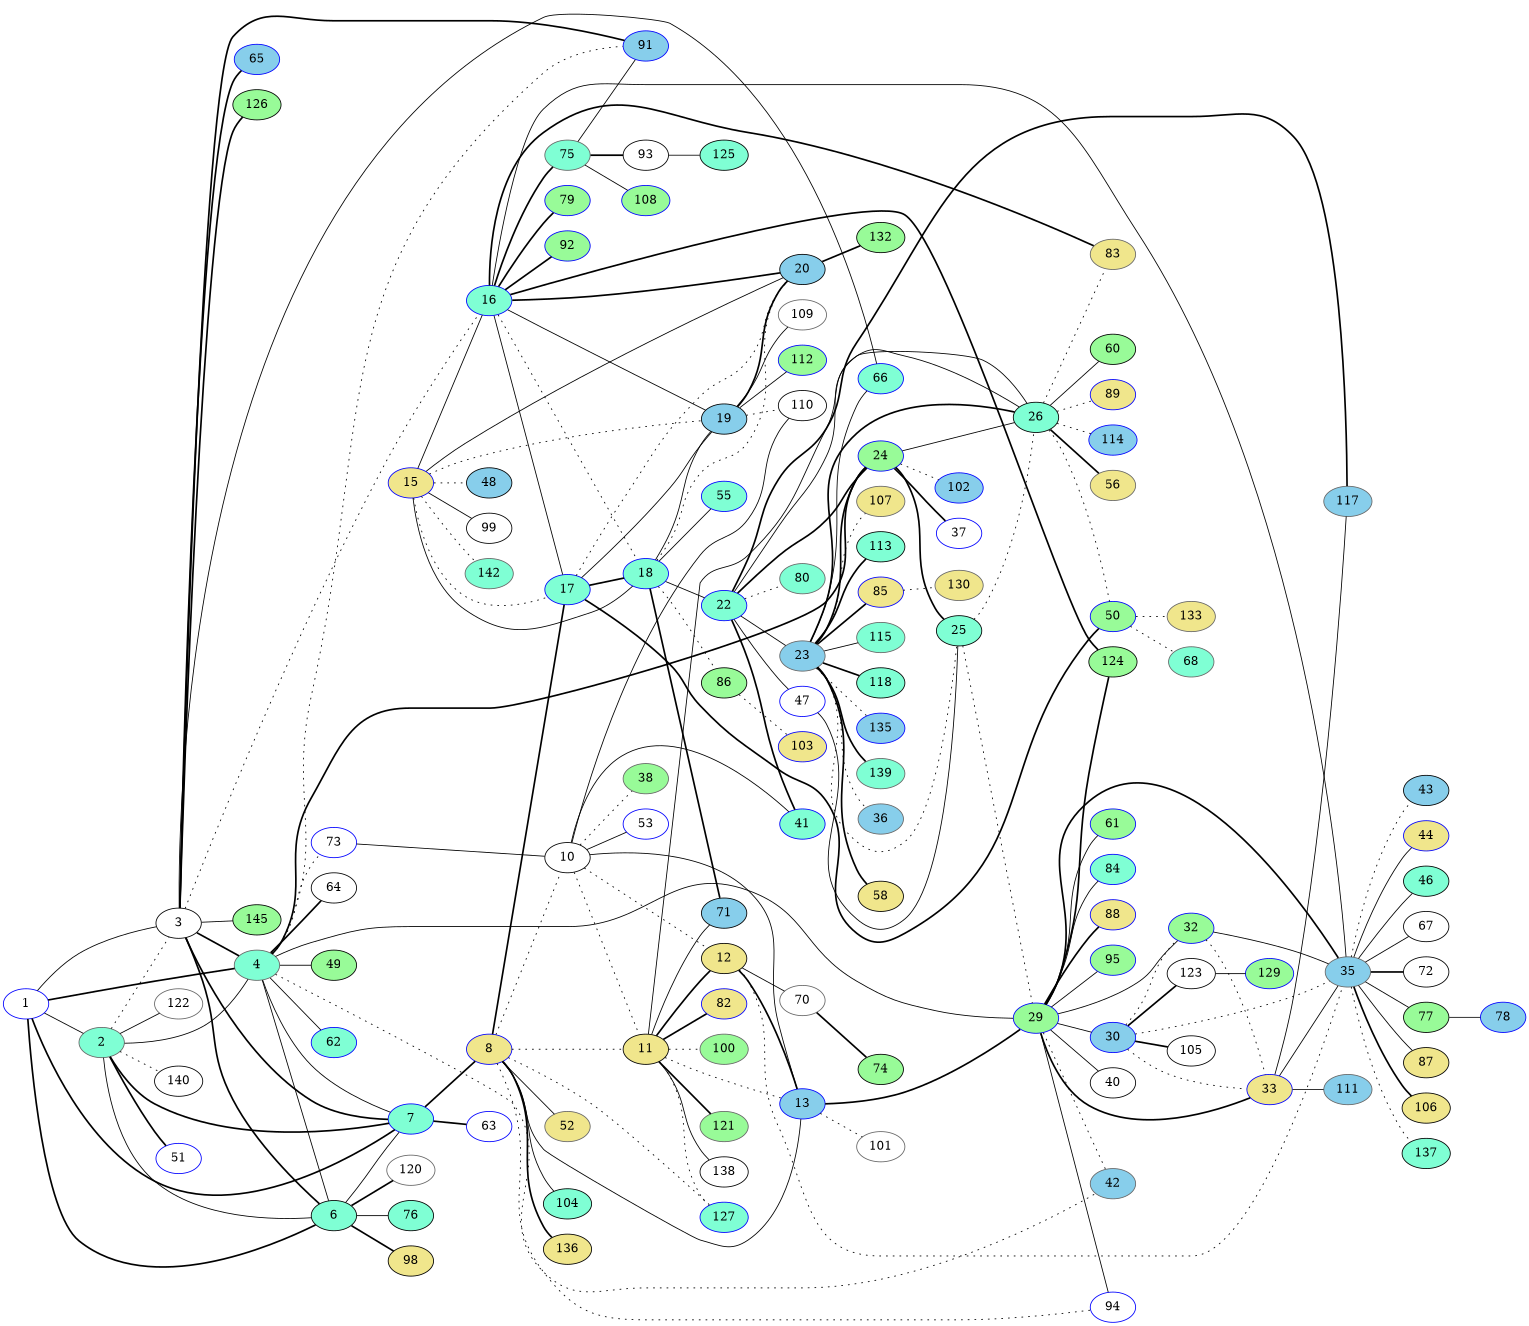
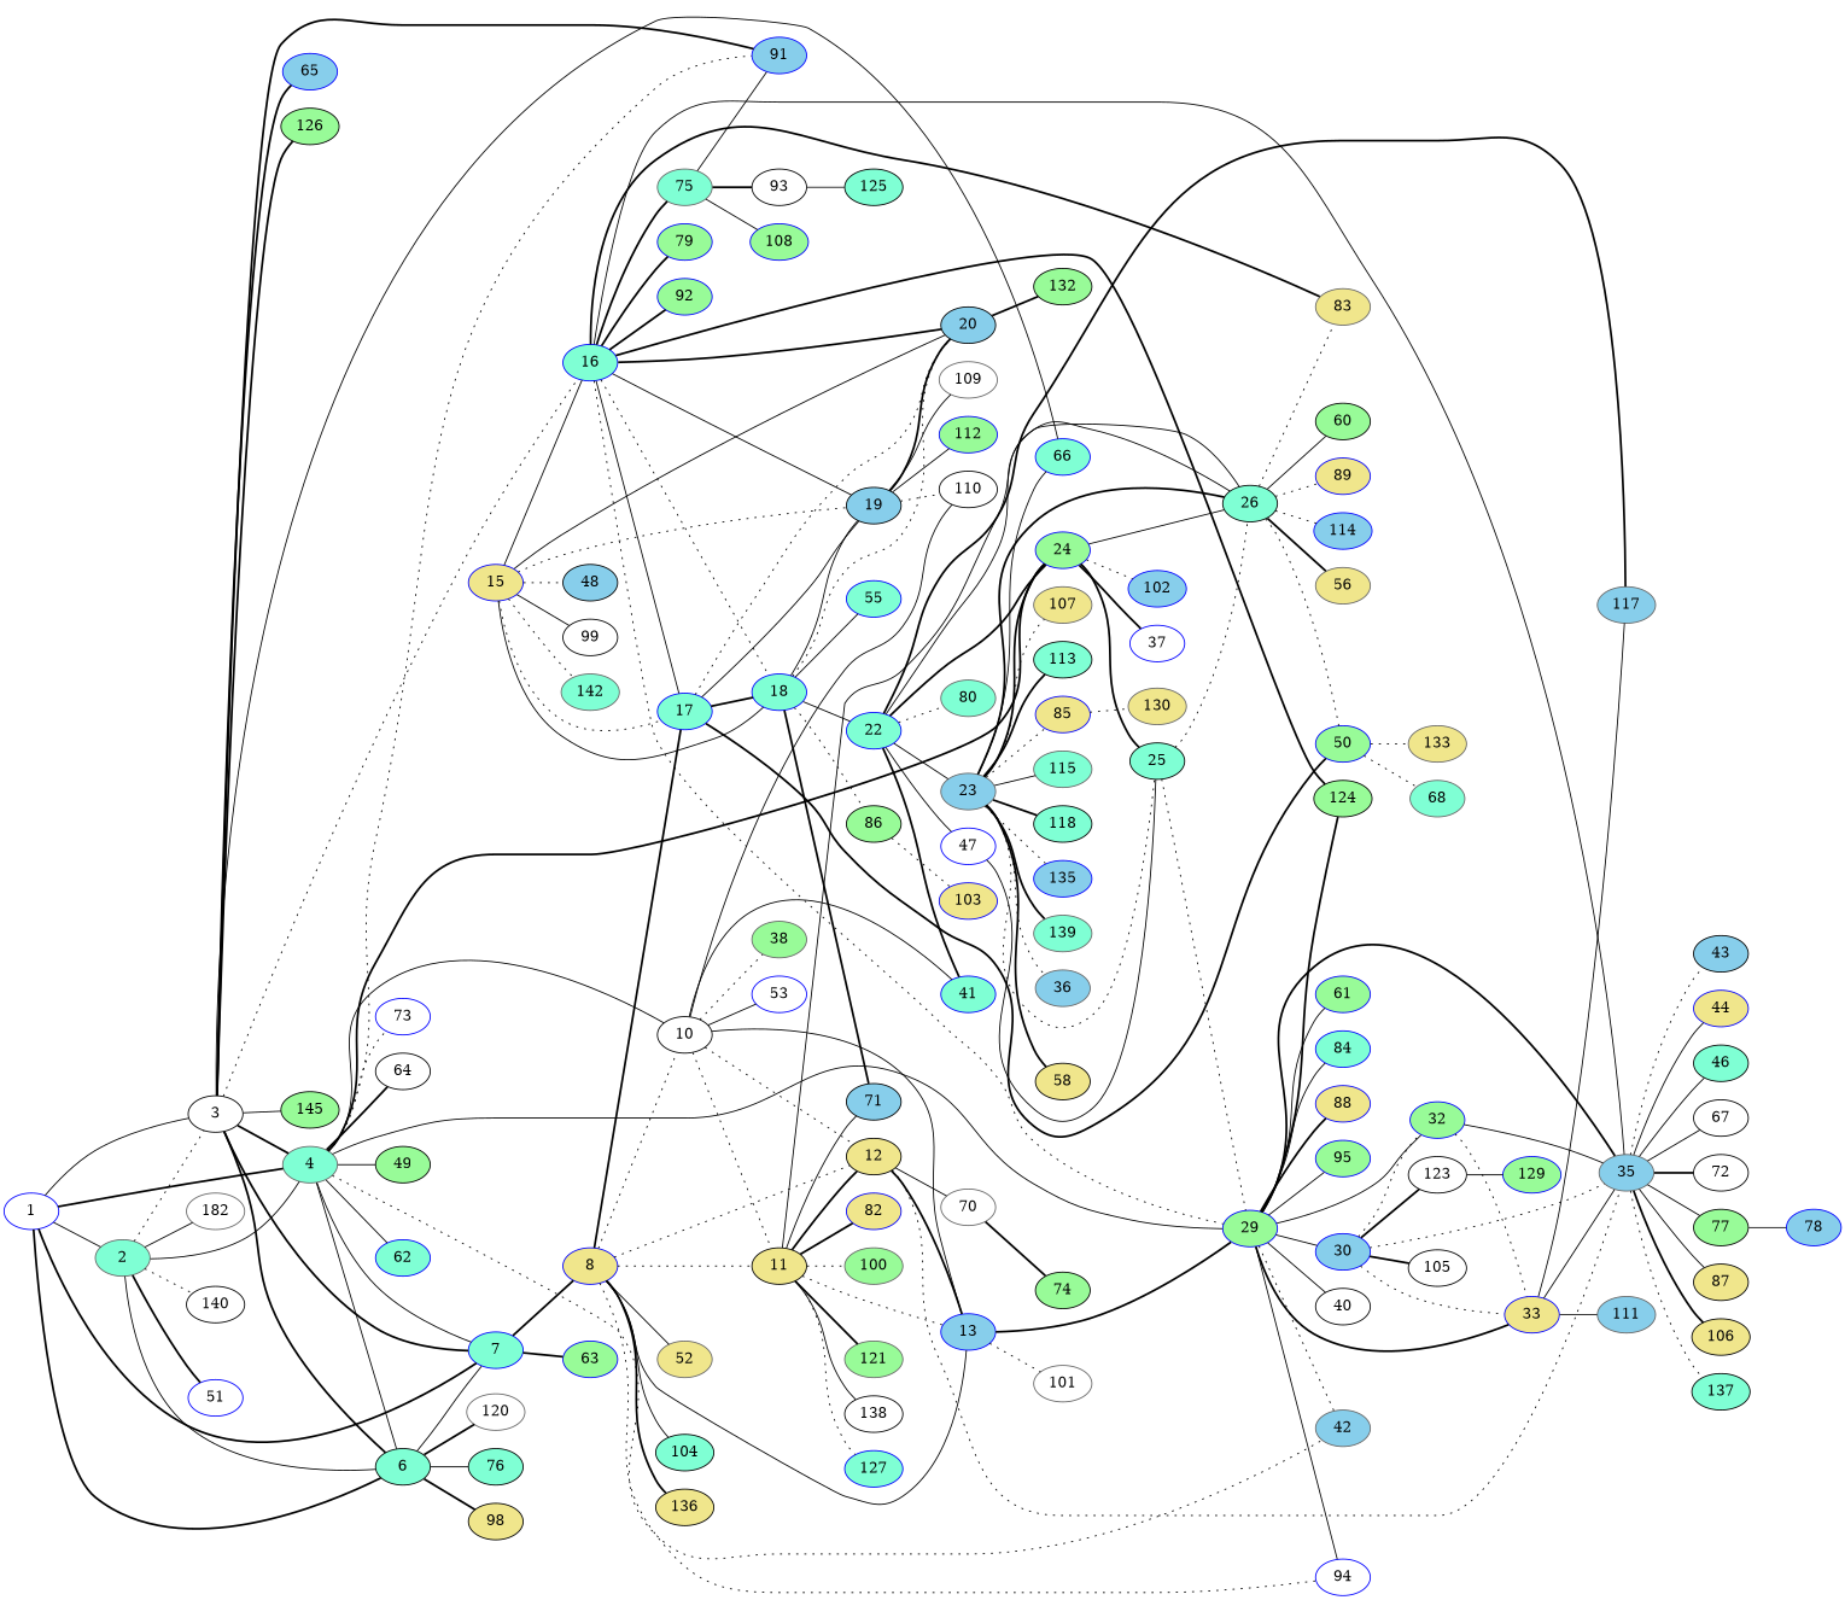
  graph {
    rankdir=LR
    node [color=blue fillcolor=aquamarine style=filled]
    edge [style=solid]
    2 [color=gray40 super="+81"]
    3 [color=black fillcolor=white super="+39"]
    4 [color=gray40 super="+5"]
    6 [color=black super="+54"]
    7
    51 [fillcolor=white]
-   122 [color=gray40 fillcolor=white]
+   122 [color=gray40 fillcolor=white label=182]
    140 [color=black fillcolor=white]
    1 [fillcolor=white]
    16 [super="+59"]
    65 [fillcolor=skyblue super="+119"]
    66
    91 [fillcolor=skyblue super="+143"]
    126 [color=black fillcolor=palegreen]
    145 [color=black fillcolor=palegreen]
    10 [color=black fillcolor=white super="+97"]
    24 [fillcolor=palegreen super="+27"]
    29 [fillcolor=palegreen super="+31"]
    42 [color=gray40 fillcolor=skyblue]
    49 [color=black fillcolor=palegreen]
    62
    64 [color=black fillcolor=white]
    73 [fillcolor=white]
    76 [color=black]
    98 [color=black fillcolor=khaki]
    120 [color=gray40 fillcolor=white]
    8 [fillcolor=khaki super="+9"]
-   63 [fillcolor=white]
+   63 [fillcolor=palegreen]
    17 [super="+96"]
    35 [color=gray40 fillcolor=skyblue super="+45"]
    18
    19 [color=black fillcolor=skyblue super="+57"]
    20 [color=black fillcolor=skyblue super="+90"]
    75 [color=gray40]
    79 [fillcolor=palegreen]
    83 [color=gray40 fillcolor=khaki]
    92 [fillcolor=palegreen]
    124 [color=black fillcolor=palegreen]
    11 [color=black fillcolor=khaki super="+14"]
    12 [color=black fillcolor=khaki]
    13 [fillcolor=skyblue super="+69"]
    38 [color=gray40 fillcolor=palegreen]
    41
    53 [fillcolor=white]
    110 [color=black fillcolor=white]
    26 [color=black super="+28"]
    25 [color=black]
    37 [fillcolor=white]
    102 [fillcolor=skyblue]
    94 [fillcolor=white]
    30 [fillcolor=skyblue super="+34"]
    32 [fillcolor=palegreen]
    33 [fillcolor=khaki]
    40 [color=black fillcolor=white]
    61 [fillcolor=palegreen]
    84
    88 [fillcolor=khaki]
    95 [fillcolor=palegreen]
    52 [color=gray40 fillcolor=khaki]
    104 [color=black]
    136 [color=black fillcolor=khaki]
    71 [color=black fillcolor=skyblue]
    82 [fillcolor=khaki]
    100 [color=gray40 fillcolor=palegreen]
    121 [color=gray40 fillcolor=palegreen]
    127
    138 [color=black fillcolor=white]
    70 [color=gray40 fillcolor=white]
    101 [color=gray40 fillcolor=white]
    50 [fillcolor=palegreen super="+141"]
    56 [color=gray40 fillcolor=khaki super="+128"]
    60 [color=black fillcolor=palegreen]
    89 [fillcolor=khaki]
    114 [fillcolor=skyblue]
    43 [color=black fillcolor=skyblue]
    44 [fillcolor=khaki]
    46 [color=black]
    67 [color=black fillcolor=white]
    72 [color=black fillcolor=white]
    77 [color=black fillcolor=palegreen]
    87 [color=black fillcolor=khaki]
    106 [color=black fillcolor=khaki]
    137 [color=black]
    74 [color=black fillcolor=palegreen]
    15 [fillcolor=khaki super="+21"]
    48 [color=black fillcolor=skyblue]
    99 [color=black fillcolor=white]
    142 [color=gray40]
    22 [super="+131"]
    55
    86 [color=black fillcolor=palegreen super="+116"]
    109 [color=gray40 fillcolor=white]
    112 [fillcolor=palegreen]
    132 [color=black fillcolor=palegreen]
    93 [color=black fillcolor=white]
    108 [fillcolor=palegreen]
    68 [color=gray40 super="+134"]
    133 [color=gray40 fillcolor=khaki]
    23 [color=gray40 fillcolor=skyblue super="+144"]
    47 [fillcolor=white]
    80 [color=gray40]
    117 [color=gray40 fillcolor=skyblue]
    103 [fillcolor=khaki]
    36 [color=gray40 fillcolor=skyblue]
    58 [color=black fillcolor=khaki]
    85 [fillcolor=khaki]
    107 [color=gray40 fillcolor=khaki]
    113 [color=black]
    115 [color=gray40]
    118 [color=black]
    135 [fillcolor=skyblue]
    139 [color=gray40]
    130 [color=gray40 fillcolor=khaki]
    105 [color=black fillcolor=white]
    123 [color=black fillcolor=white]
    111 [color=gray40 fillcolor=skyblue]
    129 [fillcolor=palegreen]
    78 [fillcolor=skyblue]
    125 [color=black]
    2 -- 3 [style=dotted]
    2 -- 4 [weight=2]
    2 -- 6
-   2 -- 7 [style=bold]
    2 -- 51 [style=bold]
    2 -- 122
    2 -- 140 [style=dotted]
    3 -- 4 [style=bold weight=2]
    3 -- 6 [style=bold]
    3 -- 7 [style=bold]
    3 -- 16 [style=dotted]
    3 -- 65 [style=bold]
    3 -- 66
    3 -- 91 [style=bold]
    3 -- 126 [style=bold]
    3 -- 145
    4 -- 6 [weight=2]
    4 -- 7 [weight=2]
    4 -- 91 [style=dotted]
-   73 -- 10
+   4 -- 10
    4 -- 24 [style=bold]
    4 -- 29
    4 -- 42 [style=dotted]
    4 -- 49
    4 -- 62
    4 -- 64 [style=bold]
    4 -- 73 [style=dotted]
    6 -- 7
    6 -- 76
    6 -- 98 [style=bold]
    6 -- 120 [style=bold]
    7 -- 8 [style=bold]
    7 -- 63 [style=bold]
    1 -- 2
    1 -- 3
    1 -- 4 [style=bold weight=2]
    1 -- 6 [style=bold]
    1 -- 7 [style=bold]
+   16 -- 29 [style=dotted]
    16 -- 17
    16 -- 35
    16 -- 18 [style=dotted]
    16 -- 19
    16 -- 20 [style=bold]
    16 -- 75 [style=bold]
    16 -- 79 [style=bold]
    16 -- 83 [style=bold]
    16 -- 92 [style=bold]
    16 -- 124 [style=bold]
    10 -- 11 [style=dotted weight=2]
    10 -- 12 [style=dotted]
    10 -- 13
    10 -- 38 [style=dotted]
    10 -- 41
    10 -- 53
    10 -- 110
    24 -- 26 [weight=4]
    24 -- 25 [style=bold weight=2]
    24 -- 37 [style=bold]
    24 -- 102 [style=dotted]
    29 -- 42 [style=dotted]
    29 -- 35 [style=bold weight=2]
    29 -- 124 [style=bold]
    29 -- 94
    29 -- 30 [weight=4]
    29 -- 32 [weight=2]
    29 -- 33 [style=bold weight=2]
    29 -- 40
    29 -- 61
    29 -- 84
    29 -- 88 [style=bold]
    29 -- 95
    8 -- 10 [style=dotted weight=2]
    8 -- 17 [style=bold]
    8 -- 11 [style=dotted weight=4]
-   8 -- 127 [style=dotted weight=2]
+   8 -- 12 [style=dotted weight=2]
    8 -- 13 [weight=2]
    8 -- 94 [style=dotted]
    8 -- 52
    8 -- 104
    8 -- 136 [style=bold]
    17 -- 18 [style=bold]
    17 -- 19
    17 -- 20 [style=dotted]
    17 -- 50 [style=bold]
    35 -- 43 [style=dotted]
    35 -- 44
    35 -- 46
    35 -- 67
    35 -- 72 [style=bold]
    35 -- 77
    35 -- 87
    35 -- 106 [style=bold]
    35 -- 137 [style=dotted]
    18 -- 19
    18 -- 20 [style=dotted]
    18 -- 71 [style=bold]
    18 -- 22
    18 -- 55
    18 -- 86 [style=dotted]
    19 -- 20 [style=bold]
    19 -- 110 [style=dotted]
    19 -- 109
    19 -- 112
    20 -- 132 [style=bold]
    75 -- 91
    75 -- 93 [style=bold]
    75 -- 108
    11 -- 12 [style=bold weight=2]
    11 -- 13 [style=dotted weight=2]
    11 -- 26
    11 -- 71
    11 -- 82 [style=bold]
    11 -- 100 [style=dotted]
    11 -- 121 [style=bold]
    11 -- 127 [style=dotted]
    11 -- 138
    12 -- 35 [style=dotted]
    12 -- 13 [style=bold]
    12 -- 70
    13 -- 29 [style=bold]
    13 -- 101 [style=dotted]
    26 -- 83 [style=dotted]
    26 -- 50 [style=dotted]
    26 -- 56 [style=bold]
    26 -- 60
    26 -- 89 [style=dotted]
    26 -- 114 [style=dotted]
    25 -- 29 [style=dotted]
    25 -- 26 [style=dotted weight=2]
    30 -- 35 [style=dotted weight=2]
    30 -- 32 [style=dotted weight=2]
    30 -- 33 [style=dotted weight=2]
    30 -- 105 [style=bold]
    30 -- 123 [style=bold]
    32 -- 35
    32 -- 33 [style=dotted]
    33 -- 35
    33 -- 117
    33 -- 111
    70 -- 74 [style=bold]
    50 -- 68 [style=dotted]
    50 -- 133 [style=dotted]
    77 -- 78
    15 -- 16 [weight=2]
    15 -- 17 [style=dotted weight=2]
    15 -- 18 [weight=2]
    15 -- 19 [style=dotted weight=2]
    15 -- 20 [weight=2]
    15 -- 48 [style=dotted]
    15 -- 99
    15 -- 142 [style=dotted]
    22 -- 24 [style=bold weight=2]
    22 -- 41 [style=bold]
    22 -- 26 [weight=2]
    22 -- 23
    22 -- 47
    22 -- 80 [style=dotted]
    22 -- 117 [style=bold]
    86 -- 103 [style=dotted]
    93 -- 125
    23 -- 66
    23 -- 24 [style=bold weight=2]
    23 -- 26 [style=bold weight=2]
    23 -- 25 [style=dotted]
    23 -- 36 [style=dotted]
    23 -- 58 [style=bold]
-   23 -- 85 [style=bold]
+   23 -- 85 [style=dotted]
    23 -- 107 [style=dotted]
    23 -- 113 [style=bold]
    23 -- 115
    23 -- 118 [style=bold]
    23 -- 135 [style=dotted]
    23 -- 139 [style=bold]
    47 -- 25
    85 -- 130 [style=dotted]
    123 -- 129
  }
